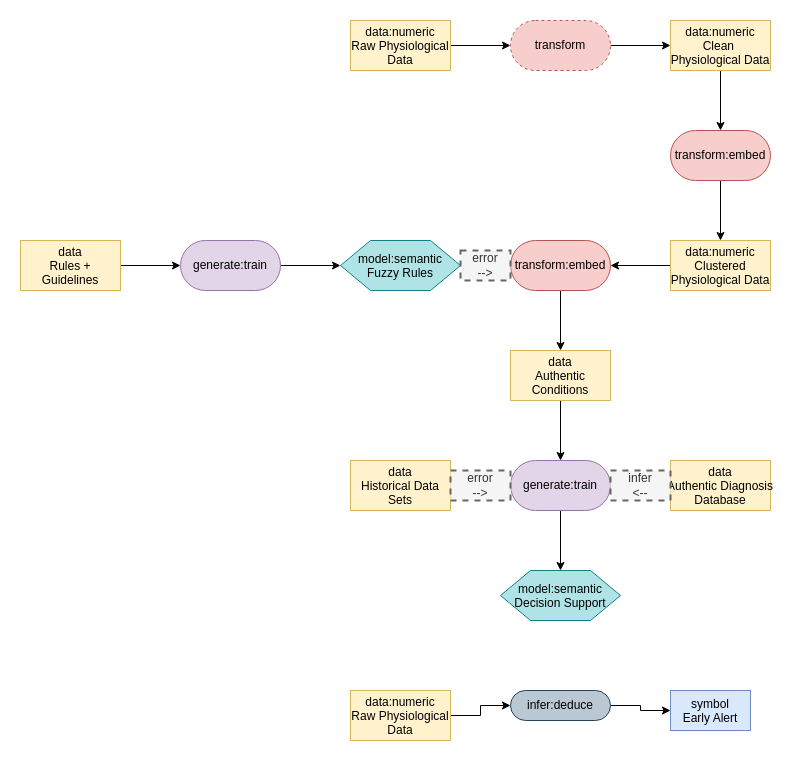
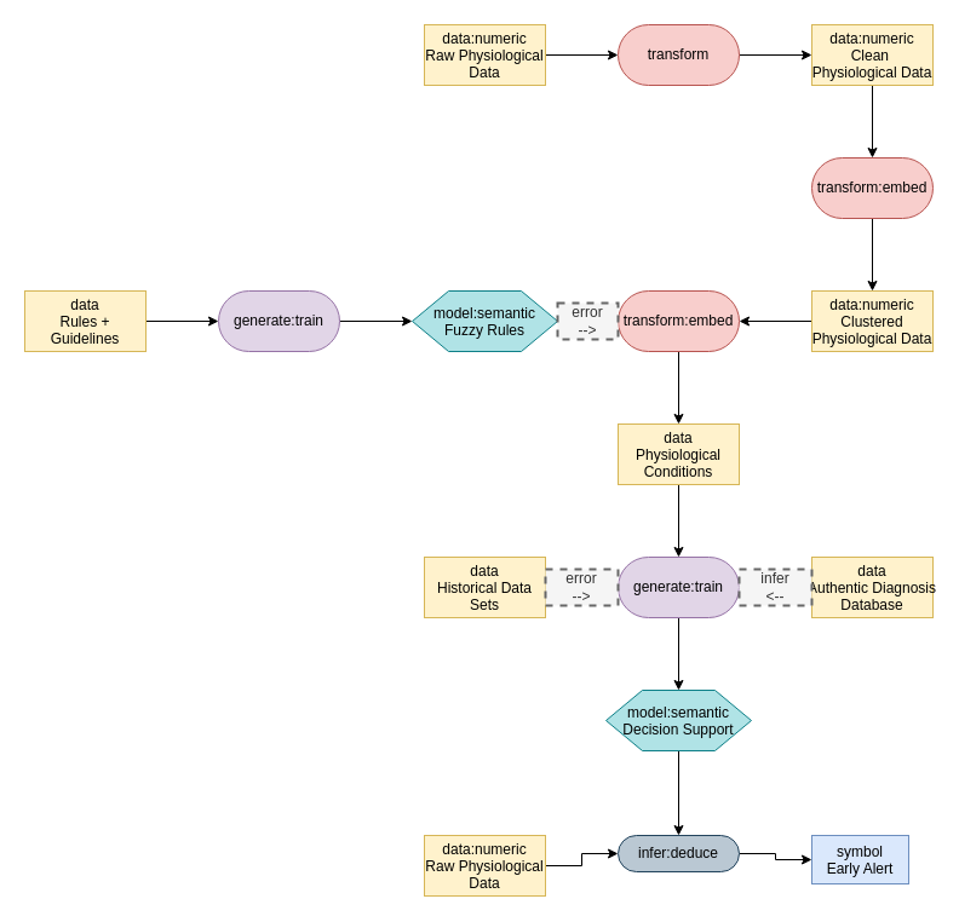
  <mxCell id="0" />
  <mxCell id="1" parent="0" />
  <mxCell id="2" style="edgeStyle=orthogonalEdgeStyle;rounded=0;orthogonalLoop=1;jettySize=auto;html=1;exitX=1;exitY=0.5;exitDx=0;exitDy=0;entryX=0;entryY=0.5;entryDx=0;entryDy=0;" parent="1" source="3" target="5" edge="1"><mxGeometry relative="1" as="geometry" /></mxCell>
  <mxCell id="3" value="data:numeric&#10;Raw Physiological&#10;Data" style="rectangle;fillColor=#fff2cc;strokeColor=#d6b656;" parent="1" name="data" vertex="1"><mxGeometry x="350" y="20" width="100" height="50" as="geometry" /></mxCell>
  <mxCell id="4" style="edgeStyle=orthogonalEdgeStyle;rounded=0;orthogonalLoop=1;jettySize=auto;html=1;exitX=1;exitY=0.5;exitDx=0;exitDy=0;entryX=0;entryY=0.5;entryDx=0;entryDy=0;" parent="1" source="5" target="7" edge="1"><mxGeometry relative="1" as="geometry" /></mxCell>
- <mxCell id="5" value="transform" style="rounded=1;whiteSpace=wrap;html=1;arcSize=50;fillColor=#f8cecc;strokeColor=#b85450;dashed=1;" parent="1" name="transform" vertex="1"><mxGeometry x="510" y="20" width="100" height="50" as="geometry" /></mxCell>
+ <mxCell id="5" value="transform" style="rounded=1;whiteSpace=wrap;html=1;arcSize=50;fillColor=#f8cecc;strokeColor=#b85450;" parent="1" name="transform" vertex="1"><mxGeometry x="510" y="20" width="100" height="50" as="geometry" /></mxCell>
  <mxCell id="6" style="edgeStyle=orthogonalEdgeStyle;rounded=0;orthogonalLoop=1;jettySize=auto;html=1;exitX=0.5;exitY=1;exitDx=0;exitDy=0;entryX=0.5;entryY=0;entryDx=0;entryDy=0;" parent="1" source="7" target="9" edge="1"><mxGeometry relative="1" as="geometry" /></mxCell>
  <mxCell id="7" value="data:numeric&#10;Clean &#10;Physiological Data" style="rectangle;fillColor=#fff2cc;strokeColor=#d6b656;" parent="1" name="data" vertex="1"><mxGeometry x="670" y="20" width="100" height="50" as="geometry" /></mxCell>
  <mxCell id="8" style="edgeStyle=orthogonalEdgeStyle;rounded=0;orthogonalLoop=1;jettySize=auto;html=1;entryX=0.5;entryY=0;entryDx=0;entryDy=0;" parent="1" source="9" target="11" edge="1"><mxGeometry relative="1" as="geometry" /></mxCell>
  <mxCell id="9" value="transform:embed" style="rounded=1;whiteSpace=wrap;html=1;arcSize=50;fillColor=#f8cecc;strokeColor=#b85450;" parent="1" name="transform" vertex="1"><mxGeometry x="670" y="130" width="100" height="50" as="geometry" /></mxCell>
  <mxCell id="10" style="edgeStyle=orthogonalEdgeStyle;rounded=0;orthogonalLoop=1;jettySize=auto;html=1;exitX=0;exitY=0.5;exitDx=0;exitDy=0;entryX=1;entryY=0.5;entryDx=0;entryDy=0;" parent="1" source="11" target="13" edge="1"><mxGeometry relative="1" as="geometry" /></mxCell>
  <mxCell id="11" value="data:numeric&#10;Clustered&#10;Physiological Data" style="rectangle;fillColor=#fff2cc;strokeColor=#d6b656;" parent="1" name="data" vertex="1"><mxGeometry x="670" y="240" width="100" height="50" as="geometry" /></mxCell>
  <mxCell id="12" style="edgeStyle=orthogonalEdgeStyle;rounded=0;orthogonalLoop=1;jettySize=auto;html=1;entryX=0.5;entryY=0;entryDx=0;entryDy=0;" parent="1" source="13" target="17" edge="1"><mxGeometry relative="1" as="geometry" /></mxCell>
  <mxCell id="13" value="transform:embed" style="rounded=1;whiteSpace=wrap;html=1;arcSize=50;fillColor=#f8cecc;strokeColor=#b85450;" parent="1" name="transform" vertex="1"><mxGeometry x="510" y="240" width="100" height="50" as="geometry" /></mxCell>
  <mxCell id="14" value="model:semantic&#10;Fuzzy Rules" style="shape=hexagon;perimeter=hexagonPerimeter2;fillColor=#b0e3e6;strokeColor=#0e8088;" parent="1" name="model" vertex="1"><mxGeometry x="340" y="240" width="120" height="50" as="geometry" /></mxCell>
  <mxCell id="15" value="&lt;div&gt;error&lt;/div&gt;&lt;div&gt;--&amp;gt;&lt;/div&gt;" style="text;html=1;align=center;verticalAlign=middle;whiteSpace=wrap;rounded=0;dashed=1;fillColor=#f5f5f5;fontColor=#333333;strokeColor=#666666;strokeWidth=2;" parent="1" name="text" vertex="1"><mxGeometry x="460" y="250" width="50" height="30" as="geometry" /></mxCell>
  <mxCell id="16" style="edgeStyle=orthogonalEdgeStyle;rounded=0;orthogonalLoop=1;jettySize=auto;html=1;exitX=0.5;exitY=1;exitDx=0;exitDy=0;entryX=0.5;entryY=0;entryDx=0;entryDy=0;" parent="1" source="17" target="23" edge="1"><mxGeometry relative="1" as="geometry" /></mxCell>
- <mxCell id="17" value="data&#10;Authentic&#10;Conditions" style="rectangle;fillColor=#fff2cc;strokeColor=#d6b656;" parent="1" name="data" vertex="1"><mxGeometry x="510" y="350" width="100" height="50" as="geometry" /></mxCell>
+ <mxCell id="17" value="data&#10;Physiological&#10;Conditions" style="rectangle;fillColor=#fff2cc;strokeColor=#d6b656;" parent="1" name="data" vertex="1"><mxGeometry x="510" y="350" width="100" height="50" as="geometry" /></mxCell>
  <mxCell id="18" style="edgeStyle=orthogonalEdgeStyle;rounded=0;orthogonalLoop=1;jettySize=auto;html=1;entryX=0;entryY=0.5;entryDx=0;entryDy=0;" parent="1" source="19" target="21" edge="1"><mxGeometry relative="1" as="geometry" /></mxCell>
  <mxCell id="19" value="data&#10;Rules +&#10;Guidelines" style="rectangle;fillColor=#fff2cc;strokeColor=#d6b656;" parent="1" name="data" vertex="1"><mxGeometry x="20" y="240" width="100" height="50" as="geometry" /></mxCell>
  <mxCell id="20" style="edgeStyle=orthogonalEdgeStyle;rounded=0;orthogonalLoop=1;jettySize=auto;html=1;entryX=0;entryY=0.5;entryDx=0;entryDy=0;" parent="1" source="21" target="14" edge="1"><mxGeometry relative="1" as="geometry" /></mxCell>
  <mxCell id="21" value="generate:train" style="rounded=1;whiteSpace=wrap;html=1;arcSize=50;fillColor=#e1d5e7;strokeColor=#9673a6;" parent="1" name="generate:train" vertex="1"><mxGeometry x="180" y="240" width="100" height="50" as="geometry" /></mxCell>
  <mxCell id="22" style="edgeStyle=orthogonalEdgeStyle;rounded=0;orthogonalLoop=1;jettySize=auto;html=1;exitX=0.5;exitY=1;exitDx=0;exitDy=0;entryX=0.5;entryY=0;entryDx=0;entryDy=0;" parent="1" source="23" target="29" edge="1"><mxGeometry relative="1" as="geometry" /></mxCell>
  <mxCell id="23" value="generate:train" style="rounded=1;whiteSpace=wrap;html=1;arcSize=50;fillColor=#e1d5e7;strokeColor=#9673a6;" parent="1" name="generate:train" vertex="1"><mxGeometry x="510" y="460" width="100" height="50" as="geometry" /></mxCell>
  <mxCell id="24" value="data&#10;Historical Data&#10;Sets" style="rectangle;fillColor=#fff2cc;strokeColor=#d6b656;" parent="1" name="data" vertex="1"><mxGeometry x="350" y="460" width="100" height="50" as="geometry" /></mxCell>
  <mxCell id="25" value="&lt;div&gt;error&lt;/div&gt;&lt;div&gt;--&amp;gt;&lt;/div&gt;" style="text;html=1;align=center;verticalAlign=middle;whiteSpace=wrap;rounded=0;dashed=1;fillColor=#f5f5f5;fontColor=#333333;strokeColor=#666666;strokeWidth=2;" parent="1" name="text" vertex="1"><mxGeometry x="450" y="470" width="60" height="30" as="geometry" /></mxCell>
  <mxCell id="26" value="data&#10;Authentic Diagnosis&#10;Database" style="rectangle;fillColor=#fff2cc;strokeColor=#d6b656;" parent="1" name="data" vertex="1"><mxGeometry x="670" y="460" width="100" height="50" as="geometry" /></mxCell>
  <mxCell id="27" value="&lt;div&gt;infer&lt;/div&gt;&lt;div&gt;&amp;lt;--&lt;/div&gt;" style="text;html=1;align=center;verticalAlign=middle;whiteSpace=wrap;rounded=0;dashed=1;fillColor=#f5f5f5;fontColor=#333333;strokeColor=#666666;strokeWidth=2;" parent="1" name="text" vertex="1"><mxGeometry x="610" y="470" width="60" height="30" as="geometry" /></mxCell>
+ <mxCell id="28" style="edgeStyle=orthogonalEdgeStyle;rounded=0;orthogonalLoop=1;jettySize=auto;html=1;exitX=0.5;exitY=1;exitDx=0;exitDy=0;entryX=0.5;entryY=0;entryDx=0;entryDy=0;" parent="1" source="29" target="31" edge="1"><mxGeometry relative="1" as="geometry" /></mxCell>
  <mxCell id="29" value="model:semantic&#10;Decision Support" style="shape=hexagon;perimeter=hexagonPerimeter2;fillColor=#b0e3e6;strokeColor=#0e8088;" parent="1" name="model" vertex="1"><mxGeometry x="500" y="570" width="120" height="50" as="geometry" /></mxCell>
  <mxCell id="30" style="edgeStyle=orthogonalEdgeStyle;rounded=0;orthogonalLoop=1;jettySize=auto;html=1;exitX=1;exitY=0.5;exitDx=0;exitDy=0;entryX=0;entryY=0.5;entryDx=0;entryDy=0;" parent="1" source="31" target="34" edge="1"><mxGeometry relative="1" as="geometry" /></mxCell>
  <mxCell id="31" value="infer:deduce" style="rounded=1;whiteSpace=wrap;html=1;arcSize=50;fillColor=#bac8d3;strokeColor=#23445d;" parent="1" name="infer:deduce" vertex="1"><mxGeometry x="510" y="690" width="100" height="30" as="geometry" /></mxCell>
  <mxCell id="32" style="edgeStyle=orthogonalEdgeStyle;rounded=0;orthogonalLoop=1;jettySize=auto;html=1;entryX=0;entryY=0.5;entryDx=0;entryDy=0;" parent="1" source="33" target="31" edge="1"><mxGeometry relative="1" as="geometry" /></mxCell>
  <mxCell id="33" value="data:numeric&#10;Raw Physiological&#10;Data" style="rectangle;fillColor=#fff2cc;strokeColor=#d6b656;" parent="1" name="data" vertex="1"><mxGeometry x="350" y="690" width="100" height="50" as="geometry" /></mxCell>
  <mxCell id="34" value="symbol&#10;Early Alert" style="rectangle;fillColor=#dae8fc;strokeColor=#6c8ebf;" parent="1" name="symbol" vertex="1"><mxGeometry x="670" y="690" width="80" height="40" as="geometry" /></mxCell>
